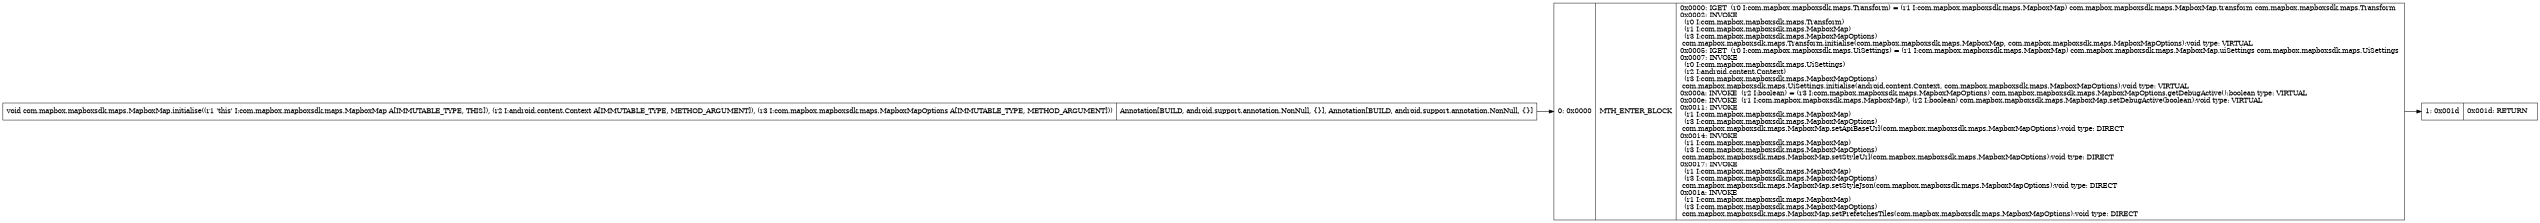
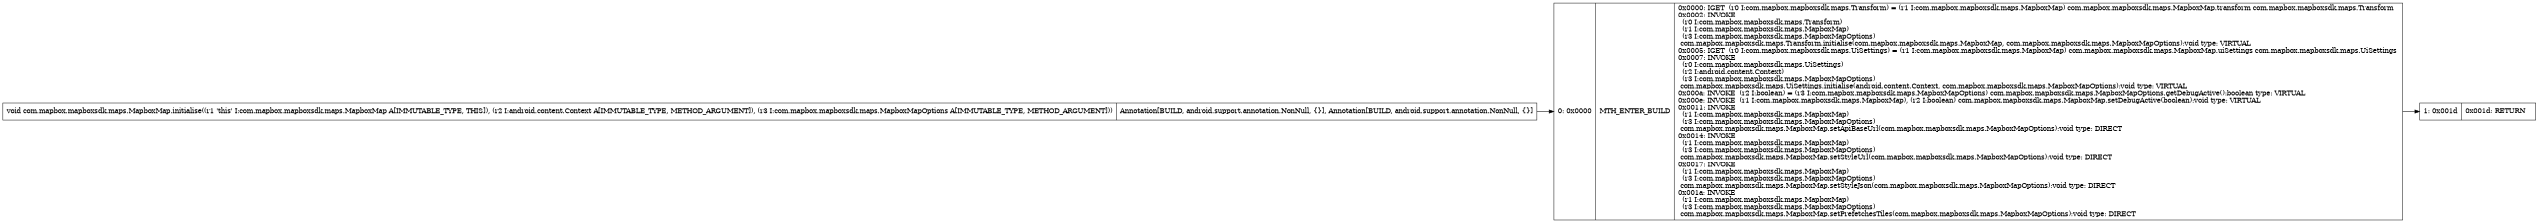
  digraph {
    rankdir=LR
    node [shape=record]
-   n1 [label="{0\:\ 0x0000|MTH_ENTER_BLOCK\l|0x0000: IGET  (r0 I:com.mapbox.mapboxsdk.maps.Transform) = (r1 I:com.mapbox.mapboxsdk.maps.MapboxMap) com.mapbox.mapboxsdk.maps.MapboxMap.transform com.mapbox.mapboxsdk.maps.Transform \l0x0002: INVOKE  \l  (r0 I:com.mapbox.mapboxsdk.maps.Transform)\l  (r1 I:com.mapbox.mapboxsdk.maps.MapboxMap)\l  (r3 I:com.mapbox.mapboxsdk.maps.MapboxMapOptions)\l com.mapbox.mapboxsdk.maps.Transform.initialise(com.mapbox.mapboxsdk.maps.MapboxMap, com.mapbox.mapboxsdk.maps.MapboxMapOptions):void type: VIRTUAL \l0x0005: IGET  (r0 I:com.mapbox.mapboxsdk.maps.UiSettings) = (r1 I:com.mapbox.mapboxsdk.maps.MapboxMap) com.mapbox.mapboxsdk.maps.MapboxMap.uiSettings com.mapbox.mapboxsdk.maps.UiSettings \l0x0007: INVOKE  \l  (r0 I:com.mapbox.mapboxsdk.maps.UiSettings)\l  (r2 I:android.content.Context)\l  (r3 I:com.mapbox.mapboxsdk.maps.MapboxMapOptions)\l com.mapbox.mapboxsdk.maps.UiSettings.initialise(android.content.Context, com.mapbox.mapboxsdk.maps.MapboxMapOptions):void type: VIRTUAL \l0x000a: INVOKE  (r2 I:boolean) = (r3 I:com.mapbox.mapboxsdk.maps.MapboxMapOptions) com.mapbox.mapboxsdk.maps.MapboxMapOptions.getDebugActive():boolean type: VIRTUAL \l0x000e: INVOKE  (r1 I:com.mapbox.mapboxsdk.maps.MapboxMap), (r2 I:boolean) com.mapbox.mapboxsdk.maps.MapboxMap.setDebugActive(boolean):void type: VIRTUAL \l0x0011: INVOKE  \l  (r1 I:com.mapbox.mapboxsdk.maps.MapboxMap)\l  (r3 I:com.mapbox.mapboxsdk.maps.MapboxMapOptions)\l com.mapbox.mapboxsdk.maps.MapboxMap.setApiBaseUrl(com.mapbox.mapboxsdk.maps.MapboxMapOptions):void type: DIRECT \l0x0014: INVOKE  \l  (r1 I:com.mapbox.mapboxsdk.maps.MapboxMap)\l  (r3 I:com.mapbox.mapboxsdk.maps.MapboxMapOptions)\l com.mapbox.mapboxsdk.maps.MapboxMap.setStyleUrl(com.mapbox.mapboxsdk.maps.MapboxMapOptions):void type: DIRECT \l0x0017: INVOKE  \l  (r1 I:com.mapbox.mapboxsdk.maps.MapboxMap)\l  (r3 I:com.mapbox.mapboxsdk.maps.MapboxMapOptions)\l com.mapbox.mapboxsdk.maps.MapboxMap.setStyleJson(com.mapbox.mapboxsdk.maps.MapboxMapOptions):void type: DIRECT \l0x001a: INVOKE  \l  (r1 I:com.mapbox.mapboxsdk.maps.MapboxMap)\l  (r3 I:com.mapbox.mapboxsdk.maps.MapboxMapOptions)\l com.mapbox.mapboxsdk.maps.MapboxMap.setPrefetchesTiles(com.mapbox.mapboxsdk.maps.MapboxMapOptions):void type: DIRECT \l}"]
+   n1 [label="{0\:\ 0x0000|MTH_ENTER_BUILD\l|0x0000: IGET  (r0 I:com.mapbox.mapboxsdk.maps.Transform) = (r1 I:com.mapbox.mapboxsdk.maps.MapboxMap) com.mapbox.mapboxsdk.maps.MapboxMap.transform com.mapbox.mapboxsdk.maps.Transform \l0x0002: INVOKE  \l  (r0 I:com.mapbox.mapboxsdk.maps.Transform)\l  (r1 I:com.mapbox.mapboxsdk.maps.MapboxMap)\l  (r3 I:com.mapbox.mapboxsdk.maps.MapboxMapOptions)\l com.mapbox.mapboxsdk.maps.Transform.initialise(com.mapbox.mapboxsdk.maps.MapboxMap, com.mapbox.mapboxsdk.maps.MapboxMapOptions):void type: VIRTUAL \l0x0005: IGET  (r0 I:com.mapbox.mapboxsdk.maps.UiSettings) = (r1 I:com.mapbox.mapboxsdk.maps.MapboxMap) com.mapbox.mapboxsdk.maps.MapboxMap.uiSettings com.mapbox.mapboxsdk.maps.UiSettings \l0x0007: INVOKE  \l  (r0 I:com.mapbox.mapboxsdk.maps.UiSettings)\l  (r2 I:android.content.Context)\l  (r3 I:com.mapbox.mapboxsdk.maps.MapboxMapOptions)\l com.mapbox.mapboxsdk.maps.UiSettings.initialise(android.content.Context, com.mapbox.mapboxsdk.maps.MapboxMapOptions):void type: VIRTUAL \l0x000a: INVOKE  (r2 I:boolean) = (r3 I:com.mapbox.mapboxsdk.maps.MapboxMapOptions) com.mapbox.mapboxsdk.maps.MapboxMapOptions.getDebugActive():boolean type: VIRTUAL \l0x000e: INVOKE  (r1 I:com.mapbox.mapboxsdk.maps.MapboxMap), (r2 I:boolean) com.mapbox.mapboxsdk.maps.MapboxMap.setDebugActive(boolean):void type: VIRTUAL \l0x0011: INVOKE  \l  (r1 I:com.mapbox.mapboxsdk.maps.MapboxMap)\l  (r3 I:com.mapbox.mapboxsdk.maps.MapboxMapOptions)\l com.mapbox.mapboxsdk.maps.MapboxMap.setApiBaseUrl(com.mapbox.mapboxsdk.maps.MapboxMapOptions):void type: DIRECT \l0x0014: INVOKE  \l  (r1 I:com.mapbox.mapboxsdk.maps.MapboxMap)\l  (r3 I:com.mapbox.mapboxsdk.maps.MapboxMapOptions)\l com.mapbox.mapboxsdk.maps.MapboxMap.setStyleUrl(com.mapbox.mapboxsdk.maps.MapboxMapOptions):void type: DIRECT \l0x0017: INVOKE  \l  (r1 I:com.mapbox.mapboxsdk.maps.MapboxMap)\l  (r3 I:com.mapbox.mapboxsdk.maps.MapboxMapOptions)\l com.mapbox.mapboxsdk.maps.MapboxMap.setStyleJson(com.mapbox.mapboxsdk.maps.MapboxMapOptions):void type: DIRECT \l0x001a: INVOKE  \l  (r1 I:com.mapbox.mapboxsdk.maps.MapboxMap)\l  (r3 I:com.mapbox.mapboxsdk.maps.MapboxMapOptions)\l com.mapbox.mapboxsdk.maps.MapboxMap.setPrefetchesTiles(com.mapbox.mapboxsdk.maps.MapboxMapOptions):void type: DIRECT \l}"]
    n2 [label="{1\:\ 0x001d|0x001d: RETURN   \l}"]
    n3 [label="{void com.mapbox.mapboxsdk.maps.MapboxMap.initialise((r1 'this' I:com.mapbox.mapboxsdk.maps.MapboxMap A[IMMUTABLE_TYPE, THIS]), (r2 I:android.content.Context A[IMMUTABLE_TYPE, METHOD_ARGUMENT]), (r3 I:com.mapbox.mapboxsdk.maps.MapboxMapOptions A[IMMUTABLE_TYPE, METHOD_ARGUMENT]))  | Annotation[BUILD, android.support.annotation.NonNull, \{\}], Annotation[BUILD, android.support.annotation.NonNull, \{\}]\l}"]
    n1 -> n2
    n3 -> n1
  }
